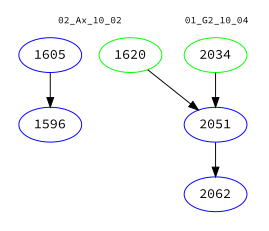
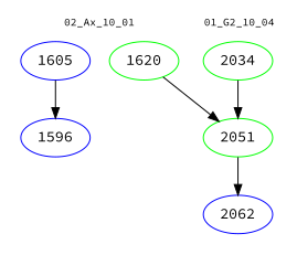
  digraph {
    fontname="Source Code Pro"
    node [color=blue fontname="Source Code Pro"]
    edge [color=black fontname="Source Code Pro"]
    n1 [color=green label=1620]
    n2 [label=1605]
    n3 [label=1596]
    n4 [color=green label=2034]
-   n5 [label=2051]
+   n5 [color=green label=2051]
    n6 [label=2062]
    subgraph cluster_1 {
      color=white
      fontsize=10
-     label="02_Ax_10_02"
+     label="02_Ax_10_01"
      n1
      n2
      n3
    }
    subgraph cluster_2 {
      color=white
      fontsize=10
      label="01_G2_10_04"
      n4
      n5
      n6
    }
    n1 -> n5
    n2 -> n3
    n4 -> n5
    n5 -> n6
  }
